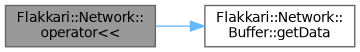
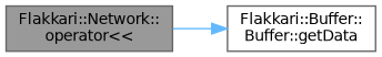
  digraph {
    rankdir=LR
    node [fontname=Helvetica fontsize=10 shape=box style=filled]
    n1 [color=gray40 fillcolor=grey60 fontcolor=black height=0.2 label="Flakkari::Network::\loperator\<\<" width=0.4]
-   n2 [color=grey40 fillcolor=white height=0.2 label="Flakkari::Network::\lBuffer::getData" width=0.4]
+   n2 [color=grey40 fillcolor=white height=0.2 label="Flakkari::Buffer::\lBuffer::getData" width=0.4]
    n1 -> n2 [color=steelblue1 fontname=Helvetica fontsize=10 labelfontname=Helvetica labelfontsize=10 style=solid]
  }
